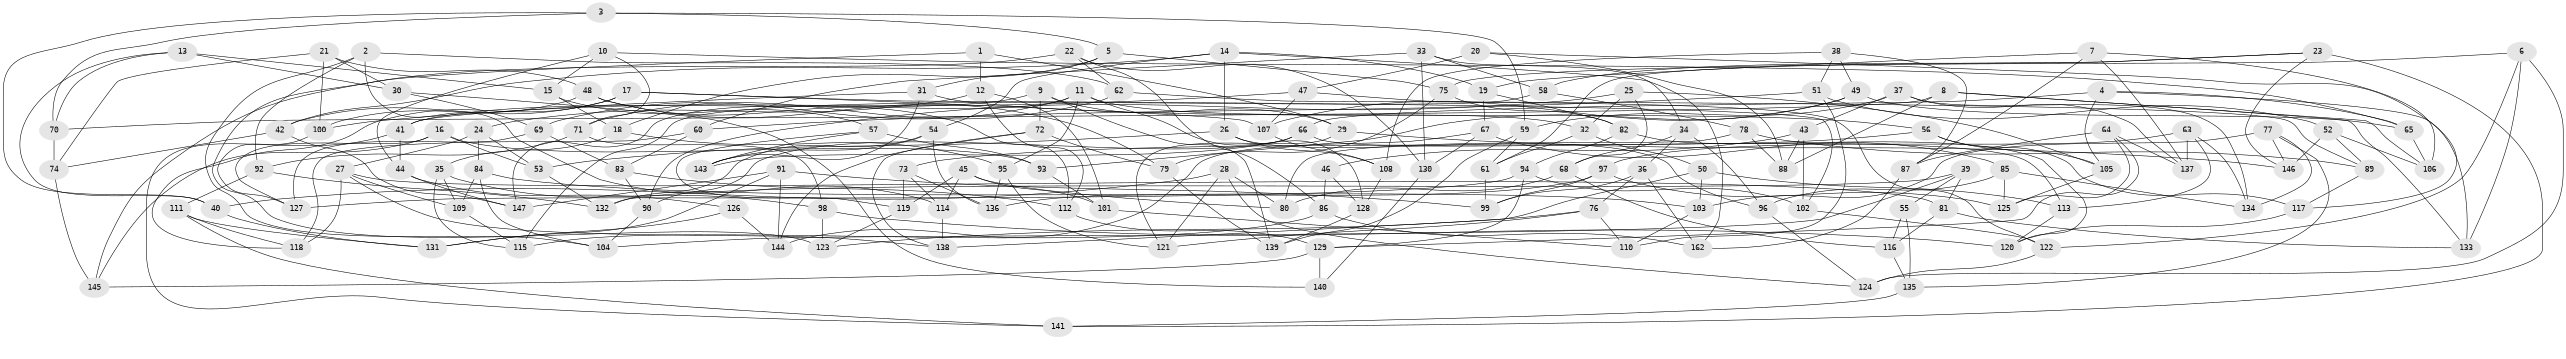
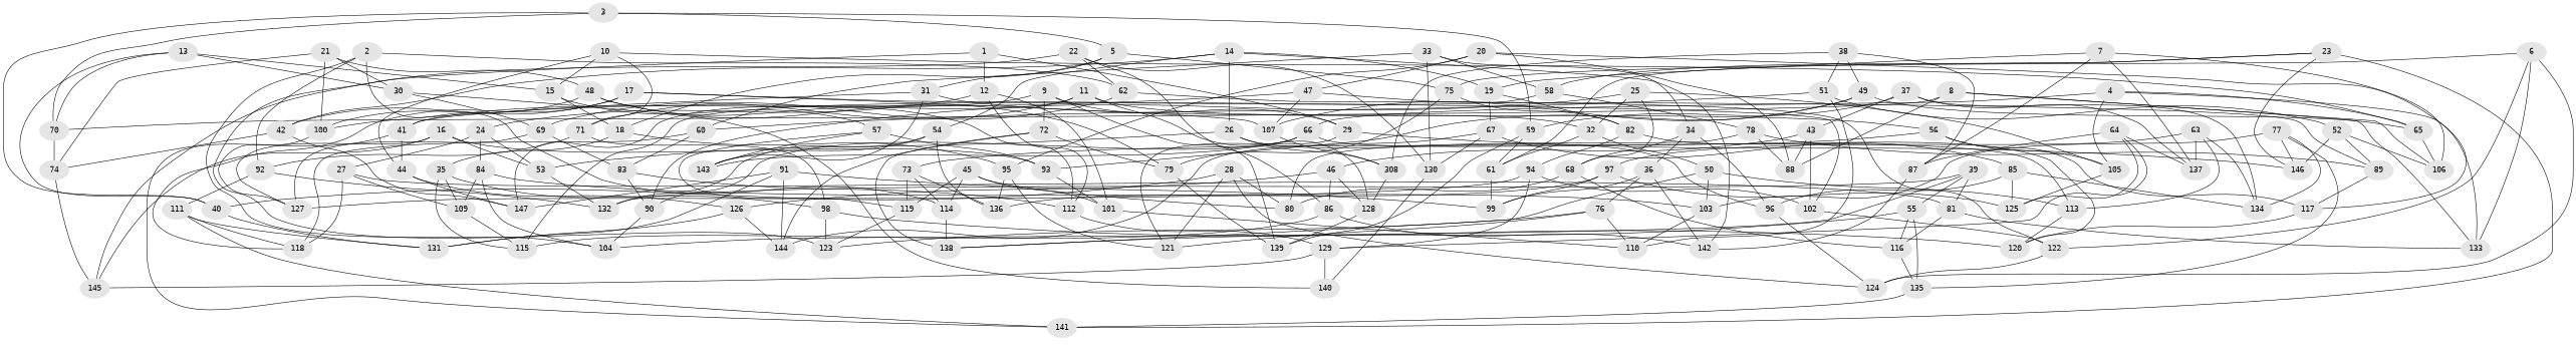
  graph {
    fontname="DejaVu Sans Mono"
    node [color=gray90 fontname="DejaVu Sans Mono" style=filled]
    edge [fontname="DejaVu Sans Mono"]
    1
    12
    29
    123
    24
    101
    112
    146
    121
    2
    62
    92
    104
    114
    71
    89
    132
    111
    138
    3
    5
    40
    59
    70
    18
    31
    75
    131
    139
    61
    74
    4
    65
    66
    105
    133
    106
    90
    143
    113
    125
    35
    95
    41
    56
    82
    79
    6
    122
    124
    7
    19
    87
    137
    67
-   142 [label=162]
+   142
    8
    88
    9
    72
    44
    141
    144
    10
    15
    57
    147
    126
    98
    11
    32
    69
    128
    50
    127
    83
    53
    27
    84
    110
    129
    13
    30
    140
    14
    26
    42
    54
    96
-   108
+   108 [label=308]
    136
    93
    119
    16
    145
    17
    102
    107
    118
    109
    115
    130
    85
    94
    120
    20
    47
    117
    100
    21
    48
    22
    86
    23
    58
    78
    99
    81
    103
    25
    68
    80
    116
    28
    73
    33
    34
    60
    36
    76
    37
    43
    134
    46
    38
    49
    51
    52
    39
    55
    135
    45
    63
    97
    64
    77
    91
    1 -- 12
    1 -- 29
    1 -- 123
    12 -- 24
    12 -- 101
    12 -- 112
    29 -- 146
    29 -- 121
    24 -- 53
    24 -- 27
    24 -- 84
    101 -- 110
    112 -- 129
    2 -- 62
    2 -- 92
    2 -- 104
    2 -- 114
    62 -- 71
    62 -- 89
    92 -- 132
    92 -- 111
    114 -- 138
    71 -- 92
    71 -- 98
    89 -- 117
    111 -- 131
    111 -- 141
    111 -- 118
    3 -- 5
    3 -- 40
    3 -- 59
    3 -- 70
    5 -- 18
    5 -- 31
    5 -- 75
    40 -- 131
    59 -- 139
    59 -- 61
    70 -- 74
    18 -- 35
    18 -- 95
    31 -- 143
    31 -- 41
    31 -- 56
    75 -- 82
    75 -- 79
    61 -- 99
    74 -- 145
    4 -- 65
    4 -- 66
    4 -- 105
    4 -- 133
    65 -- 106
    66 -- 90
    66 -- 143
    66 -- 113
    105 -- 125
    90 -- 104
    113 -- 120
    35 -- 98
    35 -- 109
    35 -- 115
    95 -- 121
    95 -- 136
    41 -- 44
    41 -- 141
    56 -- 105
    56 -- 117
    56 -- 73
    82 -- 94
    82 -- 120
    79 -- 139
    6 -- 75
    6 -- 133
    6 -- 122
    6 -- 124
    122 -- 124
    7 -- 106
    7 -- 19
    7 -- 87
    7 -- 137
    19 -- 82
    19 -- 67
    87 -- 142
    67 -- 144
    67 -- 130
    67 -- 85
    8 -- 70
    8 -- 133
    8 -- 106
    8 -- 88
    9 -- 29
    9 -- 139
    9 -- 41
    9 -- 72
    72 -- 138
    72 -- 79
    72 -- 144
    44 -- 147
    44 -- 126
    10 -- 71
    10 -- 65
    10 -- 44
    10 -- 15
    15 -- 18
    15 -- 57
    57 -- 143
    57 -- 93
    57 -- 119
    126 -- 131
    126 -- 144
    98 -- 123
    98 -- 120
    11 -- 147
    11 -- 32
    11 -- 69
    11 -- 128
    32 -- 61
    32 -- 50
    69 -- 127
    69 -- 83
    128 -- 139
    50 -- 138
    50 -- 113
    50 -- 103
    83 -- 112
    83 -- 90
    53 -- 132
    27 -- 118
    27 -- 109
    27 -- 81
    84 -- 104
    84 -- 109
    84 -- 103
    129 -- 140
    129 -- 145
    13 -- 40
    13 -- 70
    13 -- 15
    13 -- 30
    30 -- 69
    30 -- 140
    14 -- 19
    14 -- 142
    14 -- 26
    14 -- 42
    14 -- 54
    26 -- 53
    26 -- 96
    26 -- 108
    42 -- 74
    42 -- 147
    54 -- 132
    54 -- 143
    54 -- 136
    96 -- 124
    108 -- 128
    93 -- 101
    119 -- 123
    16 -- 127
    16 -- 53
    16 -- 93
    16 -- 145
    17 -- 42
    17 -- 102
    17 -- 107
    17 -- 118
    102 -- 122
    107 -- 108
    109 -- 115
    130 -- 140
    85 -- 125
    85 -- 96
    85 -- 134
    94 -- 127
    94 -- 129
    94 -- 102
-   11 -- 95
+   20 -- 95
    20 -- 88
    20 -- 47
    20 -- 117
    47 -- 122
    47 -- 107
    47 -- 100
    117 -- 120
    100 -- 127
    21 -- 74
    21 -- 30
    21 -- 100
    21 -- 48
    48 -- 112
    48 -- 79
    48 -- 100
    22 -- 62
    22 -- 145
    22 -- 130
    22 -- 86
    86 -- 142
    86 -- 115
    23 -- 146
    23 -- 61
    23 -- 141
    23 -- 58
    58 -- 115
    58 -- 78
    78 -- 89
    78 -- 88
    78 -- 80
    81 -- 133
    81 -- 116
    103 -- 110
    25 -- 105
    25 -- 90
    25 -- 32
    25 -- 68
    68 -- 80
    68 -- 116
    116 -- 135
    28 -- 121
    28 -- 40
    28 -- 124
    28 -- 80
    73 -- 114
    73 -- 136
    73 -- 119
    33 -- 130
    33 -- 58
    33 -- 34
    33 -- 60
    34 -- 96
    34 -- 68
    34 -- 36
    60 -- 83
    60 -- 118
    36 -- 142
    36 -- 99
    36 -- 76
    76 -- 123
    76 -- 121
    76 -- 110
    37 -- 59
    37 -- 137
    37 -- 43
    37 -- 134
    43 -- 88
    43 -- 102
    43 -- 46
+   46 -- 126
    46 -- 128
    46 -- 86
    38 -- 87
    38 -- 108
    38 -- 49
    38 -- 51
    49 -- 65
    49 -- 93
    49 -- 107
    51 -- 110
    51 -- 60
    51 -- 52
    52 -- 146
    52 -- 89
    52 -- 106
    39 -- 104
    39 -- 132
    39 -- 81
    39 -- 55
-   27 -- 138
+   55 -- 138
    55 -- 116
    55 -- 135
    135 -- 141
    45 -- 101
    45 -- 114
    45 -- 119
    45 -- 80
    63 -- 113
    63 -- 137
    63 -- 134
    63 -- 97
    97 -- 125
    97 -- 136
    97 -- 99
    64 -- 125
    64 -- 87
    64 -- 137
    64 -- 129
    77 -- 146
    77 -- 103
    77 -- 134
    77 -- 135
    91 -- 131
    91 -- 144
    91 -- 147
    91 -- 99
  }
